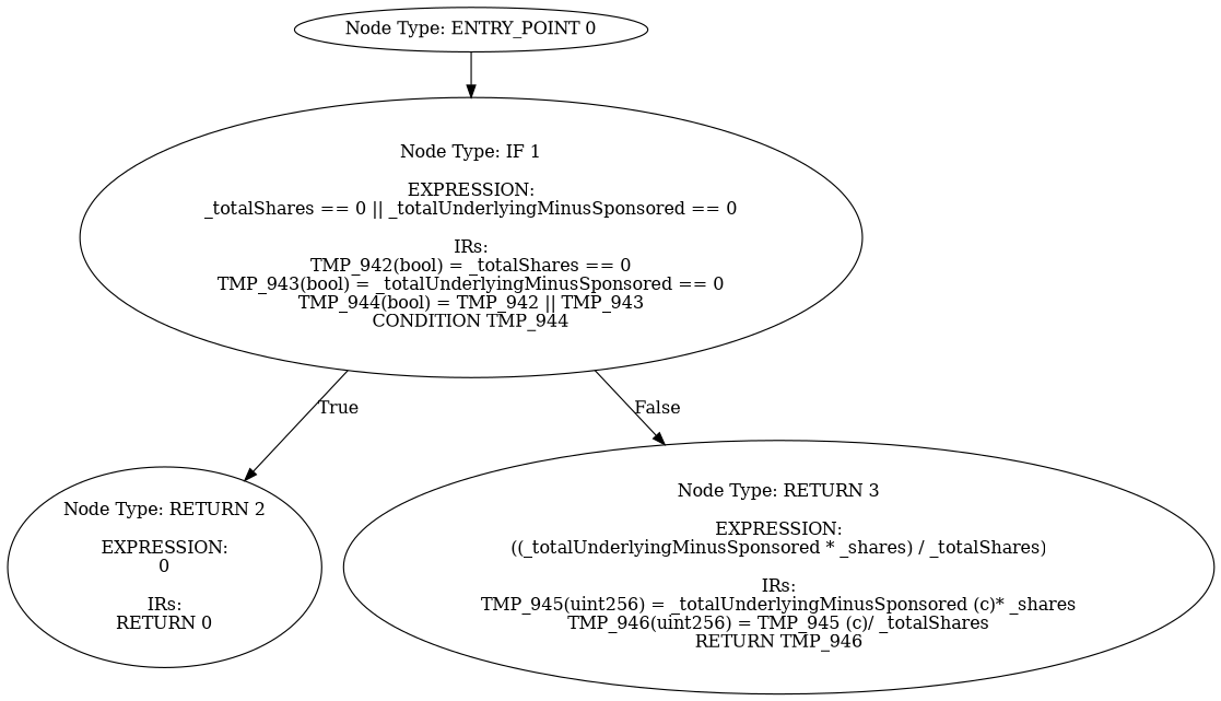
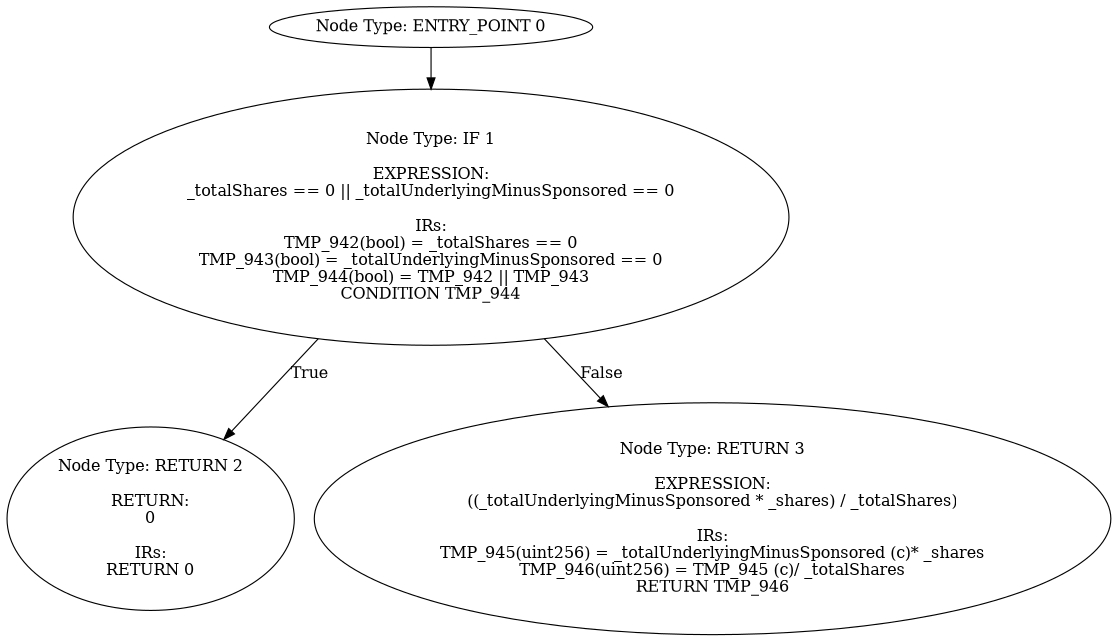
  digraph {
    n1 [label="Node Type: ENTRY_POINT 0\n"]
    n2 [label="Node Type: IF 1\n\nEXPRESSION:\n_totalShares == 0 || _totalUnderlyingMinusSponsored == 0\n\nIRs:\nTMP_942(bool) = _totalShares == 0\nTMP_943(bool) = _totalUnderlyingMinusSponsored == 0\nTMP_944(bool) = TMP_942 || TMP_943\nCONDITION TMP_944"]
-   n3 [label="Node Type: RETURN 2\n\nEXPRESSION:\n0\n\nIRs:\nRETURN 0"]
+   n3 [label="Node Type: RETURN 2\n\nRETURN:\n0\n\nIRs:\nRETURN 0"]
    n4 [label="Node Type: RETURN 3\n\nEXPRESSION:\n((_totalUnderlyingMinusSponsored * _shares) / _totalShares)\n\nIRs:\nTMP_945(uint256) = _totalUnderlyingMinusSponsored (c)* _shares\nTMP_946(uint256) = TMP_945 (c)/ _totalShares\nRETURN TMP_946"]
    n1 -> n2
    n2 -> n3 [label=True]
    n2 -> n4 [label=False]
  }
